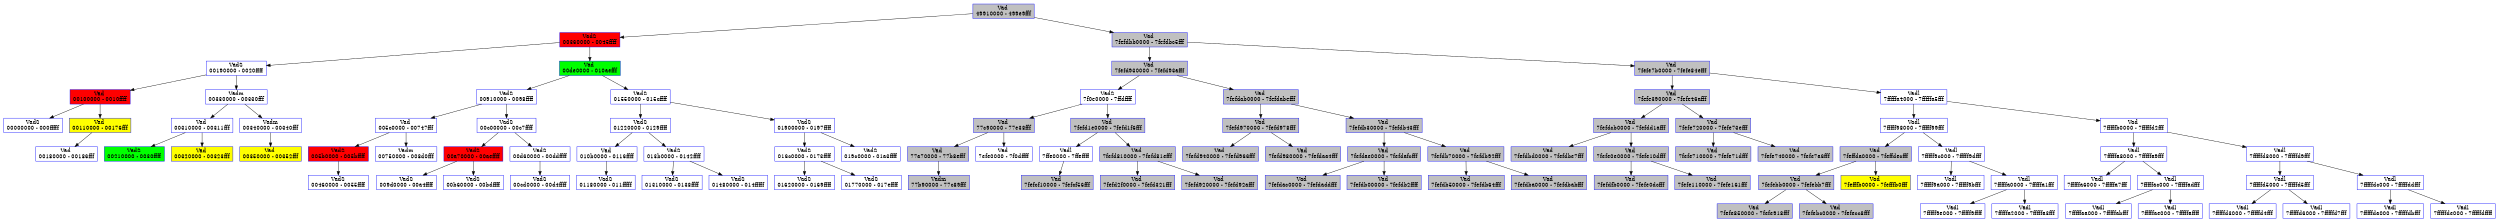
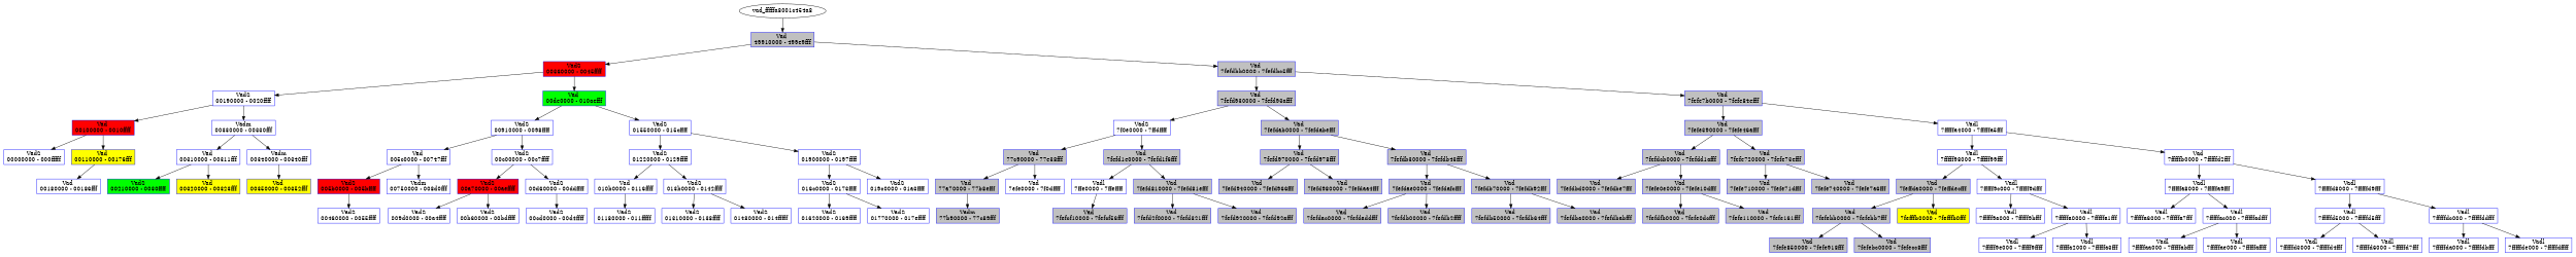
  digraph {
    rankdir=TB
    node [color=blue fillcolor=white shape=record style=filled]
    n1 [fillcolor=gray label="{ Vad \n49910000 - 499e9fff }"]
+   vad_fffffa8001c454a8 [color="" fillcolor="" shape="" style=""]
    n3 [fillcolor=red label="{ VadS\n00360000 - 0045ffff }"]
    n4 [fillcolor=gray label="{ Vad \n7fefdbb0000 - 7fefdbc5fff }"]
    n5 [label="{ VadS\n00190000 - 0020ffff }"]
    n6 [fillcolor=green label="{ Vad \n00de0000 - 010aefff }"]
    n7 [fillcolor=red label="{ Vad \n00100000 - 0010ffff }"]
    n8 [label="{ Vadm\n00330000 - 00330fff }"]
    n9 [label="{ VadS\n00000000 - 000fffff }"]
    n10 [fillcolor=yellow label="{ Vad \n00110000 - 00176fff }"]
    n11 [label="{ Vad \n00180000 - 00186fff }"]
    n12 [label="{ Vad \n00310000 - 00311fff }"]
    n13 [label="{ Vadm\n00340000 - 00340fff }"]
    n14 [fillcolor=green label="{ VadS\n00210000 - 0030ffff }"]
    n15 [fillcolor=yellow label="{ Vad \n00320000 - 00323fff }"]
    n16 [fillcolor=yellow label="{ Vad \n00350000 - 00352fff }"]
    n17 [label="{ VadS\n00910000 - 0098ffff }"]
    n18 [label="{ VadS\n01550000 - 015cffff }"]
    n19 [label="{ Vad \n005c0000 - 00747fff }"]
    n20 [label="{ VadS\n00c00000 - 00c7ffff }"]
    n21 [fillcolor=red label="{ VadS\n005b0000 - 005bffff }"]
    n22 [label="{ Vadm\n00750000 - 008d0fff }"]
    n23 [label="{ VadS\n00460000 - 0055ffff }"]
    n24 [fillcolor=red label="{ VadS\n00a70000 - 00aeffff }"]
    n25 [label="{ VadS\n00d60000 - 00ddffff }"]
    n26 [label="{ VadS\n009d0000 - 00a4ffff }"]
    n27 [label="{ VadS\n00b60000 - 00bdffff }"]
    n28 [label="{ VadS\n00cd0000 - 00d4ffff }"]
    n29 [label="{ VadS\n01220000 - 0129ffff }"]
    n30 [label="{ VadS\n01900000 - 0197ffff }"]
    n31 [label="{ Vad \n010b0000 - 0116ffff }"]
    n32 [label="{ VadS\n013b0000 - 0142ffff }"]
    n33 [label="{ VadS\n01180000 - 011fffff }"]
    n34 [label="{ VadS\n01310000 - 0138ffff }"]
    n35 [label="{ VadS\n01480000 - 014fffff }"]
    n36 [label="{ VadS\n016c0000 - 0173ffff }"]
    n37 [label="{ VadS\n019c0000 - 01a3ffff }"]
    n38 [label="{ VadS\n01620000 - 0169ffff }"]
    n39 [label="{ VadS\n01770000 - 017effff }"]
    n40 [fillcolor=gray label="{ Vad \n7fefd930000 - 7fefd93afff }"]
    n41 [fillcolor=gray label="{ Vad \n7fefe7b0000 - 7fefe84efff }"]
    n42 [label="{ VadS\n7f0e0000 - 7ffdffff }"]
    n43 [fillcolor=gray label="{ Vad \n7fefdab0000 - 7fefdabefff }"]
    n44 [fillcolor=gray label="{ Vad \n77c90000 - 77e38fff }"]
    n45 [fillcolor=gray label="{ Vad \n7fefd1e0000 - 7fefd1f6fff }"]
    n46 [fillcolor=gray label="{ Vad \n77a70000 - 77b8efff }"]
    n47 [label="{ Vad \n7efe0000 - 7f0dffff }"]
    n48 [fillcolor=gray label="{ Vadm\n77b90000 - 77c89fff }"]
    n49 [label="{ Vadl\n7ffe0000 - 7ffeffff }"]
    n50 [fillcolor=gray label="{ Vad \n7fefd810000 - 7fefd81efff }"]
    n51 [fillcolor=gray label="{ Vad \n7fefcf10000 - 7fefcf56fff }"]
    n52 [fillcolor=gray label="{ Vad \n7fefd2f0000 - 7fefd321fff }"]
    n53 [fillcolor=gray label="{ Vad \n7fefd920000 - 7fefd92afff }"]
    n54 [fillcolor=gray label="{ Vad \n7fefd970000 - 7fefd978fff }"]
    n55 [fillcolor=gray label="{ Vad \n7fefdb30000 - 7fefdb43fff }"]
    n56 [fillcolor=gray label="{ Vad \n7fefd940000 - 7fefd966fff }"]
    n57 [fillcolor=gray label="{ Vad \n7fefd980000 - 7fefdaa4fff }"]
    n58 [fillcolor=gray label="{ Vad \n7fefdae0000 - 7fefdafcfff }"]
    n59 [fillcolor=gray label="{ Vad \n7fefdb70000 - 7fefdb92fff }"]
    n60 [fillcolor=gray label="{ Vad \n7fefdac0000 - 7fefdaddfff }"]
    n61 [fillcolor=gray label="{ Vad \n7fefdb00000 - 7fefdb2ffff }"]
    n62 [fillcolor=gray label="{ Vad \n7fefdb50000 - 7fefdb64fff }"]
    n63 [fillcolor=gray label="{ Vad \n7fefdba0000 - 7fefdbabfff }"]
    n64 [fillcolor=gray label="{ Vad \n7fefe390000 - 7fefe46afff }"]
    n65 [label="{ Vadl\n7fffffa4000 - 7fffffa5fff }"]
    n66 [fillcolor=gray label="{ Vad \n7fefdcb0000 - 7fefdd1afff }"]
    n67 [fillcolor=gray label="{ Vad \n7fefe720000 - 7fefe73efff }"]
    n68 [fillcolor=gray label="{ Vad \n7fefdbd0000 - 7fefdbe7fff }"]
    n69 [fillcolor=gray label="{ Vad \n7fefe0e0000 - 7fefe10dfff }"]
    n70 [fillcolor=gray label="{ Vad \n7fefdfb0000 - 7fefe0dcfff }"]
    n71 [fillcolor=gray label="{ Vad \n7fefe110000 - 7fefe161fff }"]
    n72 [fillcolor=gray label="{ Vad \n7fefe710000 - 7fefe71dfff }"]
    n73 [fillcolor=gray label="{ Vad \n7fefe740000 - 7fefe7a6fff }"]
    n74 [label="{ Vadl\n7fffff98000 - 7fffff99fff }"]
    n75 [label="{ Vad \n7fffffb0000 - 7fffffd2fff }"]
    n76 [fillcolor=gray label="{ Vad \n7feffda0000 - 7feffdecfff }"]
    n77 [label="{ Vadl\n7fffff9c000 - 7fffff9dfff }"]
    n78 [fillcolor=gray label="{ Vad \n7fefebb0000 - 7fefebb7fff }"]
    n79 [fillcolor=yellow label="{ Vad \n7fefffb0000 - 7fefffb0fff }"]
    n80 [fillcolor=gray label="{ Vad \n7fefe850000 - 7fefe918fff }"]
    n81 [fillcolor=gray label="{ Vad \n7fefebc0000 - 7fefecc8fff }"]
    n82 [label="{ Vadl\n7fffff9a000 - 7fffff9bfff }"]
    n83 [label="{ Vadl\n7fffffa0000 - 7fffffa1fff }"]
    n84 [label="{ Vadl\n7fffff9e000 - 7fffff9ffff }"]
    n85 [label="{ Vadl\n7fffffa2000 - 7fffffa3fff }"]
    n86 [label="{ Vadl\n7fffffa8000 - 7fffffa9fff }"]
    n87 [label="{ Vadl\n7fffffd8000 - 7fffffd9fff }"]
    n88 [label="{ Vadl\n7fffffa6000 - 7fffffa7fff }"]
    n89 [label="{ Vadl\n7fffffac000 - 7fffffadfff }"]
    n90 [label="{ Vadl\n7fffffaa000 - 7fffffabfff }"]
    n91 [label="{ Vadl\n7fffffae000 - 7fffffaffff }"]
    n92 [label="{ Vadl\n7fffffd5000 - 7fffffd5fff }"]
    n93 [label="{ Vadl\n7fffffdc000 - 7fffffddfff }"]
    n94 [label="{ Vadl\n7fffffd3000 - 7fffffd4fff }"]
    n95 [label="{ Vadl\n7fffffd6000 - 7fffffd7fff }"]
    n96 [label="{ Vadl\n7fffffda000 - 7fffffdbfff }"]
    n97 [label="{ Vadl\n7fffffde000 - 7fffffdffff }"]
    n1 -> n3
    n1 -> n4
+   vad_fffffa8001c454a8 -> n1
    n3 -> n5
    n3 -> n6
    n4 -> n40
    n4 -> n41
    n5 -> n7
    n5 -> n8
    n6 -> n17
    n6 -> n18
    n7 -> n9
    n7 -> n10
    n8 -> n12
    n8 -> n13
    n10 -> n11
    n12 -> n14
    n12 -> n15
    n13 -> n16
    n17 -> n19
    n17 -> n20
    n18 -> n29
    n18 -> n30
    n19 -> n21
    n19 -> n22
    n20 -> n24
    n20 -> n25
    n21 -> n23
    n24 -> n26
    n24 -> n27
    n25 -> n28
    n29 -> n31
    n29 -> n32
    n30 -> n36
    n30 -> n37
    n31 -> n33
    n32 -> n34
    n32 -> n35
    n36 -> n38
    n36 -> n39
    n40 -> n42
    n40 -> n43
    n41 -> n64
    n41 -> n65
    n42 -> n44
    n42 -> n45
    n43 -> n54
    n43 -> n55
    n44 -> n46
    n44 -> n47
    n45 -> n49
    n45 -> n50
    n46 -> n48
    n49 -> n51
    n50 -> n52
    n50 -> n53
    n54 -> n56
    n54 -> n57
    n55 -> n58
    n55 -> n59
    n58 -> n60
    n58 -> n61
    n59 -> n62
    n59 -> n63
    n64 -> n66
    n64 -> n67
    n65 -> n74
    n65 -> n75
    n66 -> n68
    n66 -> n69
    n67 -> n72
    n67 -> n73
    n69 -> n70
    n69 -> n71
    n74 -> n76
    n74 -> n77
    n75 -> n86
    n75 -> n87
    n76 -> n78
    n76 -> n79
    n77 -> n82
    n77 -> n83
    n78 -> n80
    n78 -> n81
    n83 -> n84
    n83 -> n85
    n86 -> n88
    n86 -> n89
    n87 -> n92
    n87 -> n93
    n89 -> n90
    n89 -> n91
    n92 -> n94
    n92 -> n95
    n93 -> n96
    n93 -> n97
  }
